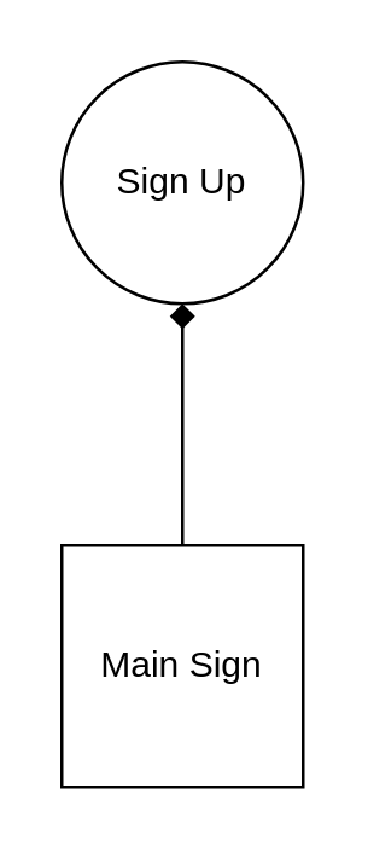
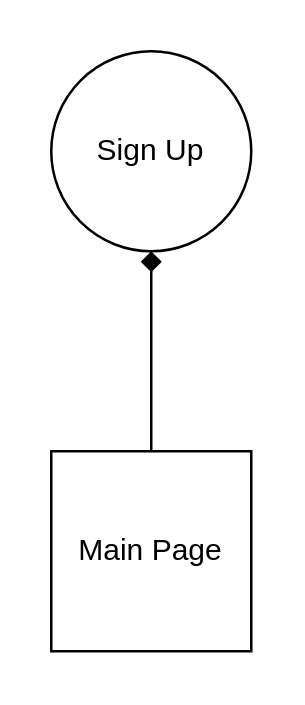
  <mxCell id="0" />
  <mxCell id="1" parent="0" />
  <mxCell id="2" value="" style="edgeStyle=orthogonalEdgeStyle;rounded=0;orthogonalLoop=1;jettySize=auto;html=1;endArrow=diamond;" edge="1" parent="1" source="3" target="4"><mxGeometry relative="1" as="geometry" /></mxCell>
- <mxCell id="3" value="Main Sign" style="whiteSpace=wrap;html=1;aspect=fixed;" vertex="1" parent="1"><mxGeometry y="180" width="80" height="80" as="geometry" x="20" /></mxCell>
+ <mxCell id="3" value="Main Page" style="whiteSpace=wrap;html=1;aspect=fixed;" vertex="1" parent="1"><mxGeometry y="180" width="80" height="80" as="geometry" x="20" /></mxCell>
  <mxCell id="4" value="Sign Up" style="ellipse;whiteSpace=wrap;html=1;" vertex="1" parent="1"><mxGeometry y="20" width="80" height="80" as="geometry" x="20" /></mxCell>
